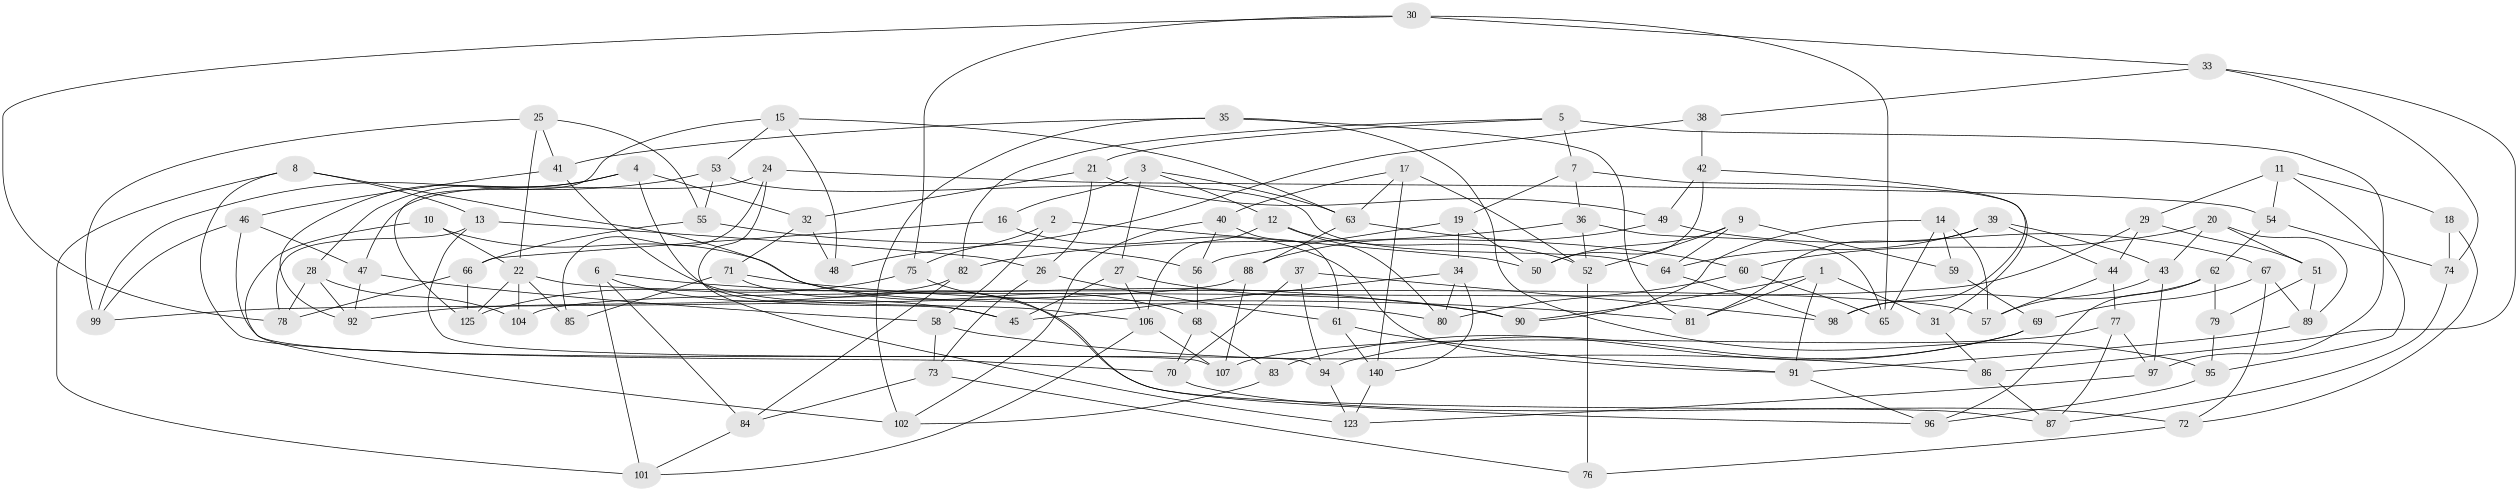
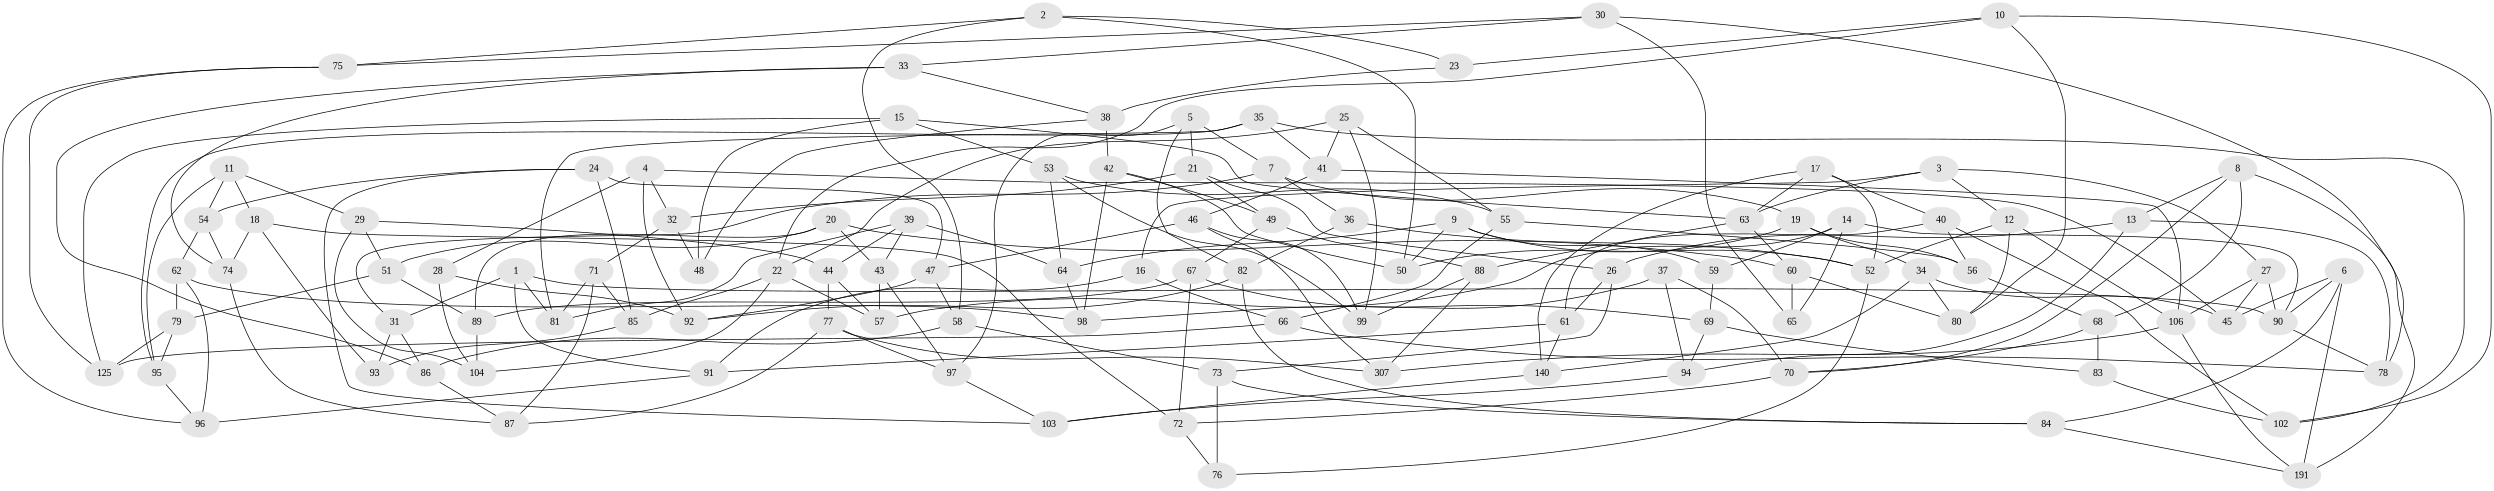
  graph {
    fontname="Liberation Serif"
    node [color=gray90 fontname="Liberation Serif" style=filled]
    edge [fontname="Liberation Serif"]
    1
    31
    81
    90
    91
+   93
    86
    96
    2
+   23
    50
    58
    75
    38
    73
    n16 [label=125]
    3
    12
    16
    27
    63
    52
    80
    106
    66
    45
    60
    88
    4
    28
    32
    92
    78
    104
    48
    71
    5
    7
    21
    82
    97
    19
    36
    26
    49
    84
-   103 [label=123]
+   103
    6
-   101
+   101 [label=191]
    34
    56
    65
    8
    13
    68
    70
    94
    83
    72
    9
    59
    64
    76
    69
    98
    10
    22
    102
    57
    85
    11
    18
    29
    54
    95
    74
    51
    44
    62
-   107
+   107 [label=307]
    61
    14
    15
    53
    55
    99
    17
    40
    n89 [label=140]
    87
    20
    43
    89
    79
    67
    42
    24
    47
    25
    41
    46
    77
    30
    33
    35
    37
    39
    1 -- 31
    1 -- 81
    1 -- 90
    1 -- 91
+   31 -- 93
    31 -- 86
    91 -- 96
    86 -- 87
+   2 -- 23
    2 -- 50
    2 -- 58
    2 -- 75
+   23 -- 38
    58 -- 86
    58 -- 73
    75 -- 96
    75 -- n16
    38 -- 48
    38 -- 42
    73 -- 84
    73 -- 76
    3 -- 12
    3 -- 16
    3 -- 27
    3 -- 63
    12 -- 52
    12 -- 80
    12 -- 106
    16 -- 91
    16 -- 66
    27 -- 90
    27 -- 106
    27 -- 45
    63 -- 60
    63 -- 88
    52 -- 76
    106 -- 101
    106 -- 107
    66 -- n16
    66 -- 78
    60 -- 80
    60 -- 65
    88 -- 107
    88 -- 99
    4 -- 45
    4 -- 28
    4 -- 32
    4 -- 92
    28 -- 92
-   28 -- 78
+   90 -- 78
    28 -- 104
    32 -- 48
    32 -- 71
    71 -- 81
    71 -- 85
    71 -- 87
    5 -- 7
    5 -- 21
    5 -- 82
    5 -- 97
    7 -- 31
    7 -- 19
    7 -- 36
    21 -- 32
    21 -- 26
    21 -- 49
    82 -- 92
    82 -- 84
    97 -- 103
    19 -- 50
    19 -- 34
    19 -- 56
    36 -- 52
    36 -- 82
-   36 -- 65
    26 -- 73
    26 -- 61
    49 -- 88
    49 -- 67
    84 -- 101
    6 -- 90
    6 -- 45
    6 -- 84
    6 -- 101
    34 -- 80
    34 -- 45
    34 -- n89
    56 -- 68
    8 -- 101
    8 -- 13
    8 -- 68
    8 -- 70
    13 -- 78
    13 -- 26
    13 -- 94
    68 -- 70
    68 -- 83
    70 -- 72
    94 -- 103
    83 -- 102
    72 -- 76
    9 -- 50
    9 -- 52
    9 -- 59
    9 -- 64
    59 -- 69
    64 -- 98
    69 -- 94
    69 -- 83
+   10 -- 23
    10 -- 80
    10 -- 22
    10 -- 102
    22 -- 104
    22 -- 57
    22 -- 85
+   85 -- 93
    11 -- 18
    11 -- 29
    11 -- 54
    11 -- 95
+   18 -- 93
    18 -- 72
    18 -- 74
    29 -- 104
    29 -- 51
    29 -- 44
    54 -- 74
    54 -- 62
    95 -- 96
    74 -- 87
    51 -- 89
    51 -- 79
    44 -- 57
    44 -- 77
    62 -- 96
    62 -- 98
    62 -- 79
    61 -- 91
    61 -- n89
    14 -- 90
    14 -- 65
    14 -- 59
    14 -- 57
    15 -- n16
    15 -- 63
    15 -- 48
    15 -- 53
    53 -- 64
    53 -- 55
    53 -- 99
    55 -- 66
    55 -- 56
    17 -- 63
    17 -- 52
    17 -- 40
    17 -- n89
    40 -- 56
    40 -- 102
    40 -- 61
    n89 -- 103
    20 -- 60
    20 -- 51
    20 -- 43
    20 -- 89
    43 -- 97
    43 -- 57
-   89 -- 91
-   22 -- n16
+   89 -- 104
+   79 -- n16
    79 -- 95
    67 -- 72
    67 -- 69
    67 -- 89
    42 -- 50
    42 -- 49
    42 -- 98
    24 -- 103
    24 -- 85
    24 -- 54
    24 -- 47
    47 -- 58
    47 -- 92
    25 -- 22
    25 -- 55
    25 -- 99
    25 -- 41
    41 -- 106
    41 -- 46
    46 -- 107
    46 -- 99
    46 -- 47
    77 -- 97
    77 -- 107
    77 -- 87
    30 -- 75
    30 -- 78
    30 -- 65
    30 -- 33
    33 -- 86
    33 -- 38
    33 -- 74
    35 -- 81
    35 -- 102
    35 -- 95
    35 -- 41
    37 -- 70
    37 -- 94
    37 -- 98
    39 -- 81
    39 -- 64
    39 -- 44
    39 -- 43
  }
